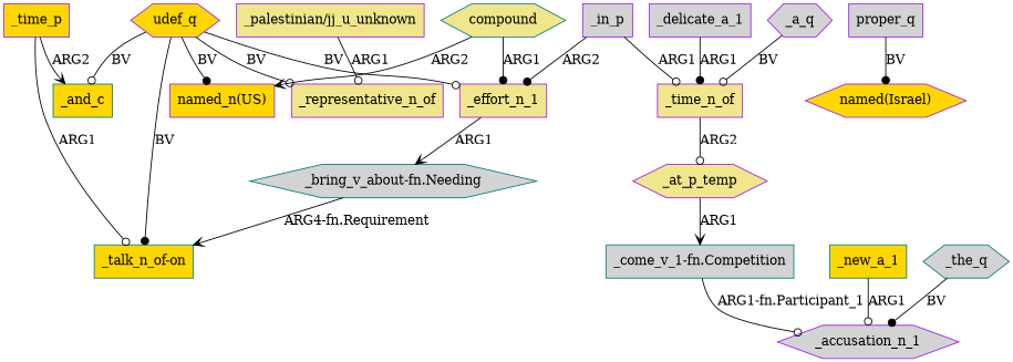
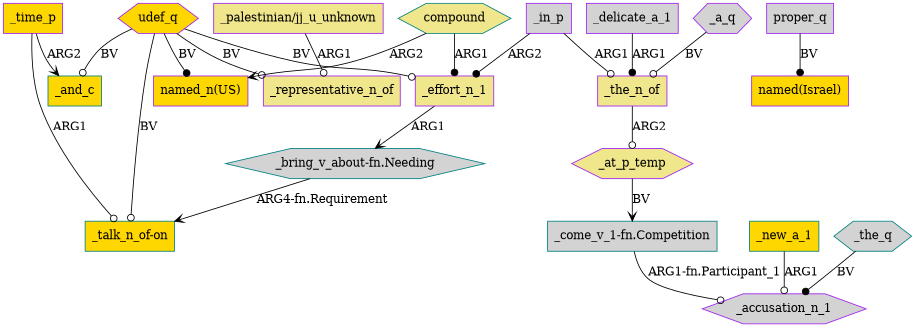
  digraph {
    node [color=purple fillcolor=lightgrey shape=box style=filled]
    edge [arrowhead=odot]
    _effort_n_1 [fillcolor=khaki]
    _in_p
-   _time_n_of [fillcolor=khaki]
+   _time_n_of [fillcolor=khaki label=_the_n_of]
    "_bring_v_about-fn.Needing" [color=teal shape=hexagon]
    _at_p_temp [fillcolor=khaki shape=hexagon]
    "_talk_n_of-on" [color=teal fillcolor=gold]
    _new_a_1 [color=teal fillcolor=gold]
    _accusation_n_1 [shape=hexagon]
    udef_q [fillcolor=gold shape=hexagon]
    _and_c [color=teal fillcolor=gold]
    _representative_n_of [fillcolor=khaki]
    "named_n(US)" [fillcolor=gold]
    n13 [fillcolor=gold label=_time_p]
    "_come_v_1-fn.Competition" [color=teal]
    compound [color=teal fillcolor=khaki shape=hexagon]
    "_palestinian/jj_u_unknown" [fillcolor=khaki]
    _a_q [shape=hexagon]
    _the_q [color=teal shape=hexagon]
-   "named(Israel)" [fillcolor=gold shape=hexagon]
+   "named(Israel)" [fillcolor=gold]
    proper_q
    _delicate_a_1
    _effort_n_1 -> "_bring_v_about-fn.Needing" [arrowhead=vee label=ARG1]
    _in_p -> _effort_n_1 [arrowhead=dot label=ARG2]
    _in_p -> _time_n_of [label=ARG1]
    _time_n_of -> _at_p_temp [label=ARG2]
    "_bring_v_about-fn.Needing" -> "_talk_n_of-on" [arrowhead=vee label="ARG4-fn.Requirement"]
-   _at_p_temp -> "_come_v_1-fn.Competition" [arrowhead=vee label=ARG1]
+   _at_p_temp -> "_come_v_1-fn.Competition" [arrowhead=vee label=BV]
    _new_a_1 -> _accusation_n_1 [label=ARG1]
    udef_q -> _effort_n_1 [label=BV]
-   udef_q -> "_talk_n_of-on" [arrowhead=dot label=BV]
+   udef_q -> "_talk_n_of-on" [label=BV]
    udef_q -> _and_c [label=BV]
    udef_q -> _representative_n_of [label=BV]
    udef_q -> "named_n(US)" [arrowhead=dot label=BV]
    n13 -> "_talk_n_of-on" [label=ARG1]
    n13 -> _and_c [arrowhead=vee label=ARG2]
    "_come_v_1-fn.Competition" -> _accusation_n_1 [label="ARG1-fn.Participant_1"]
    compound -> _effort_n_1 [arrowhead=dot label=ARG1]
    compound -> "named_n(US)" [arrowhead=vee label=ARG2]
    "_palestinian/jj_u_unknown" -> _representative_n_of [label=ARG1]
    _a_q -> _time_n_of [label=BV]
    _the_q -> _accusation_n_1 [arrowhead=dot label=BV]
    proper_q -> "named(Israel)" [arrowhead=dot label=BV]
    _delicate_a_1 -> _time_n_of [arrowhead=dot label=ARG1]
  }
